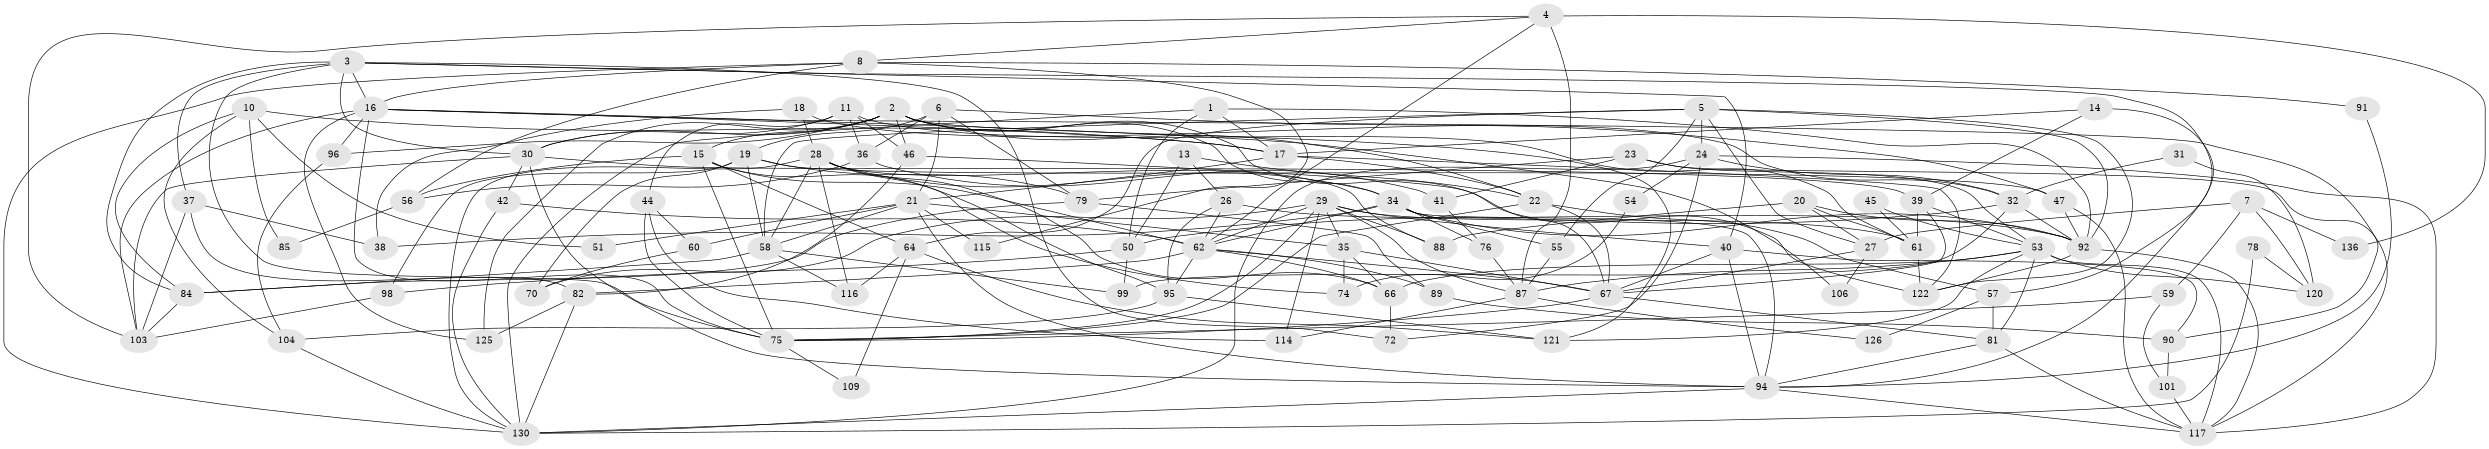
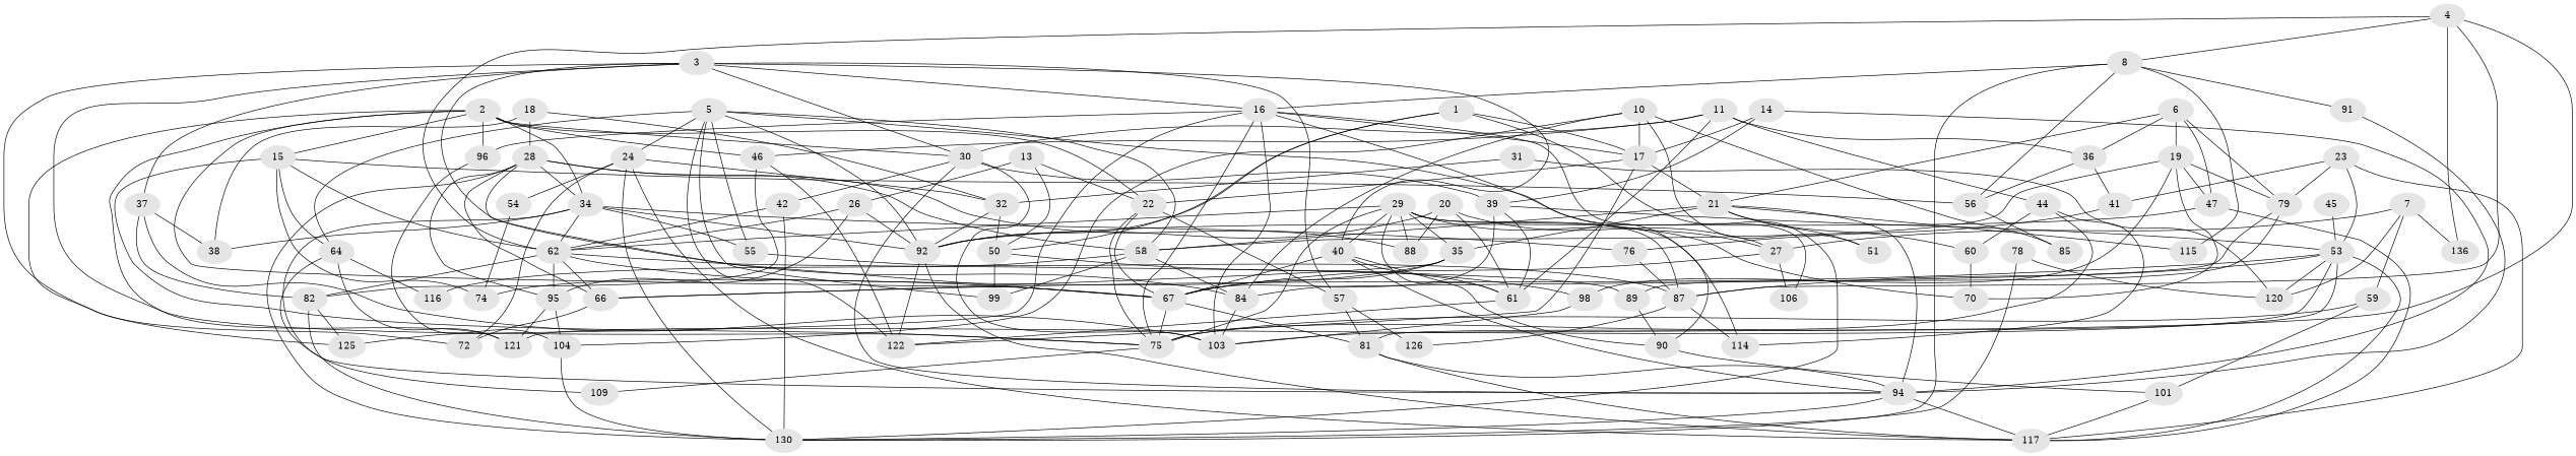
  graph {
    node [color=gray90 style=filled]
    1 [super="+12"]
    17 [super="+129"]
    50 [super="+73"]
    92 [super="+100"]
    130
    22 [super="+107"]
    122
    21 [super="+110"]
    99
    98
    117 [super="+132"]
    2 [super="+43"]
    15 [super="+86"]
    30 [super="+119"]
    34 [super="+105"]
    46 [super="+52"]
    67 [super="+128"]
    96
    121
    125
    75 [super="+97"]
    62 [super="+93"]
    64 [super="+77"]
    56
    74
    57
    103
    39 [super="+124"]
    94 [super="+108"]
    42 [super="+127"]
    55
    38
    76
    82 [super="+131"]
    81
    104
    3 [super="+9"]
    16 [super="+80"]
    37 [super="+65"]
    40 [super="+102"]
    72
    84
    90
    106
    126
    109
    8 [super="+83"]
    91
    115
    4
    87 [super="+111"]
    136
    95
    66 [super="+71"]
    89
    114
    5 [super="+25"]
    24 [super="+33"]
    27
    58 [super="+68"]
    32
    54
    116
    6 [super="+49"]
    19 [super="+63"]
    36
    47
    79
    70
    51
    35 [super="+48"]
    60
    41
    7
    59
    120
    101
    85
    10 [super="+135"]
    11
    44 [super="+133"]
    61 [super="+118"]
    13 [super="+134"]
    26
    14
    53 [super="+69"]
    28 [super="+123"]
    88
    18
    20
    23 [super="+113"]
    29 [super="+112"]
    31
    45
    78
    1 -- 17
    1 -- 50
    1 -- 92
    1 -- 130
    17 -- 22
    17 -- 122
    17 -- 21
    50 -- 99
    50 -- 98
    92 -- 122
    92 -- 117
    22 -- 67
    22 -- 75
    22 -- 57
    21 -- 94
    21 -- 115
    21 -- 58
    21 -- 51
    21 -- 35
    21 -- 60
    98 -- 103
    2 -- 22
    2 -- 15
    2 -- 30
    2 -- 34
    2 -- 46 [weight=2]
    2 -- 67
    2 -- 96
    2 -- 121
    2 -- 125
    15 -- 75
    15 -- 62
    15 -- 64
    15 -- 56
    15 -- 74
    30 -- 103
    30 -- 39
    30 -- 94
    30 -- 42
    34 -- 92
    34 -- 62
    34 -- 94
    34 -- 55
    34 -- 38
    34 -- 76
    46 -- 122
    46 -- 82
    67 -- 75
    67 -- 81
    96 -- 104
    75 -- 109
    62 -- 67
    62 -- 82
    62 -- 95
    62 -- 66
    62 -- 89
    64 -- 121
    64 -- 109
    64 -- 116
    56 -- 85
    57 -- 81
    57 -- 126
    39 -- 67
    39 -- 61
    39 -- 53
    94 -- 130
    94 -- 117
    42 -- 130
    42 -- 62
    55 -- 87
    76 -- 87
    82 -- 130
    82 -- 125
    81 -- 117
    81 -- 94
    104 -- 130
    3 -- 30
    3 -- 75
    3 -- 57
    3 -- 16
    3 -- 37
    3 -- 40
    3 -- 72
    3 -- 84
    16 -- 17
    16 -- 96
    16 -- 125
    16 -- 75
    16 -- 103
    16 -- 90
    16 -- 106
    37 -- 103
    37 -- 38
    37 -- 82
    40 -- 67
    40 -- 94
    40 -- 90
    84 -- 103
    90 -- 101
    8 -- 130
    8 -- 56
    8 -- 16
    8 -- 91
    8 -- 115
    91 -- 94
    4 -- 62
    4 -- 103
    4 -- 8
    4 -- 87
    4 -- 136
    87 -- 126
    87 -- 114
    95 -- 121
    95 -- 104
    66 -- 72
    89 -- 90
    5 -- 92
    5 -- 122
-   32 -- 99
+   5 -- 99
    5 -- 64
    5 -- 55
    5 -- 24
    5 -- 27
    5 -- 58
    24 -- 130
    24 -- 117
    24 -- 72
    24 -- 32
    24 -- 54
    27 -- 67
    27 -- 106
    58 -- 99
    58 -- 84
    58 -- 116
    32 -- 50
    32 -- 92
    54 -- 74
    6 -- 21
    6 -- 19
    6 -- 36
    6 -- 47
    6 -- 79
    19 -- 98
    19 -- 58
    19 -- 47
    19 -- 79
    19 -- 70
    36 -- 56
    36 -- 41
    47 -- 92
    47 -- 117
    79 -- 84
    79 -- 89
    35 -- 67
    35 -- 74
    35 -- 66
    60 -- 70
    41 -- 76
    7 -- 136
    7 -- 27
    7 -- 59
    7 -- 120
    59 -- 75
    59 -- 101
    101 -- 117
    10 -- 17
    10 -- 104
    10 -- 84
    10 -- 51
    10 -- 85
    11 -- 30
    11 -- 46
    11 -- 36
    11 -- 44
    11 -- 61
    44 -- 75 [weight=2]
    44 -- 114
    44 -- 60
    61 -- 122
    13 -- 50
    13 -- 22
    13 -- 26
    26 -- 92
    26 -- 62
    26 -- 95
    14 -- 17
    14 -- 39
    14 -- 94
    53 -- 117
    53 -- 121
    53 -- 81
    53 -- 87
    53 -- 66
    53 -- 120
    28 -- 130
    28 -- 34
-   28 -- 116
+   28 -- 67
    28 -- 95
    28 -- 66
    28 -- 58
    28 -- 88
    18 -- 38
    18 -- 32
    18 -- 28
    20 -- 92
    20 -- 27
    20 -- 61
    20 -- 88
    23 -- 117
    23 -- 79
    23 -- 41
    23 -- 53
    29 -- 75
    29 -- 62
    29 -- 40
    29 -- 87
    29 -- 114
    29 -- 70
    29 -- 35
    29 -- 61
    29 -- 88
    31 -- 32
    31 -- 120
-   45 -- 61
+   40 -- 61
    45 -- 53
    78 -- 130
    78 -- 120
  }
